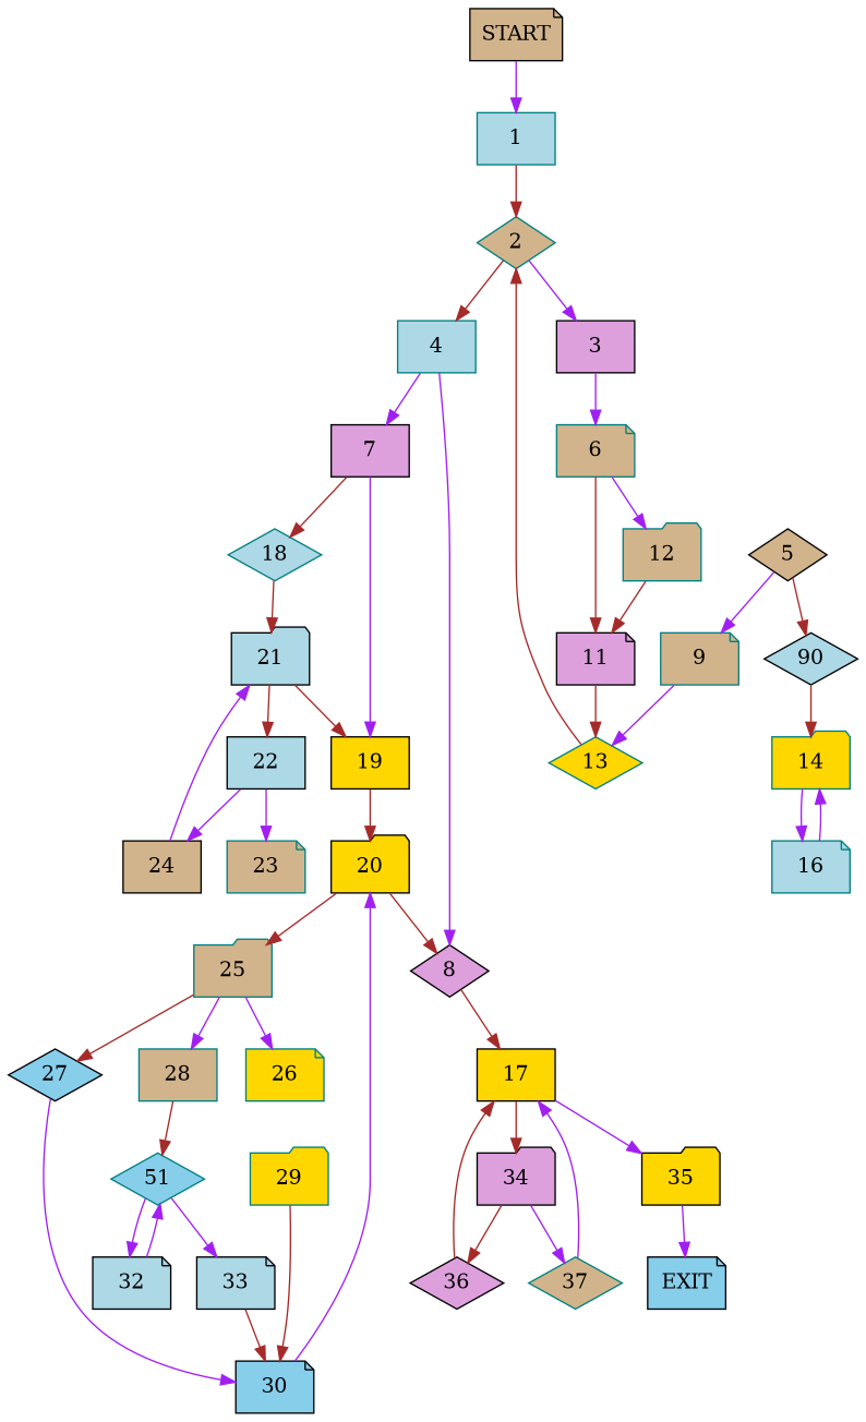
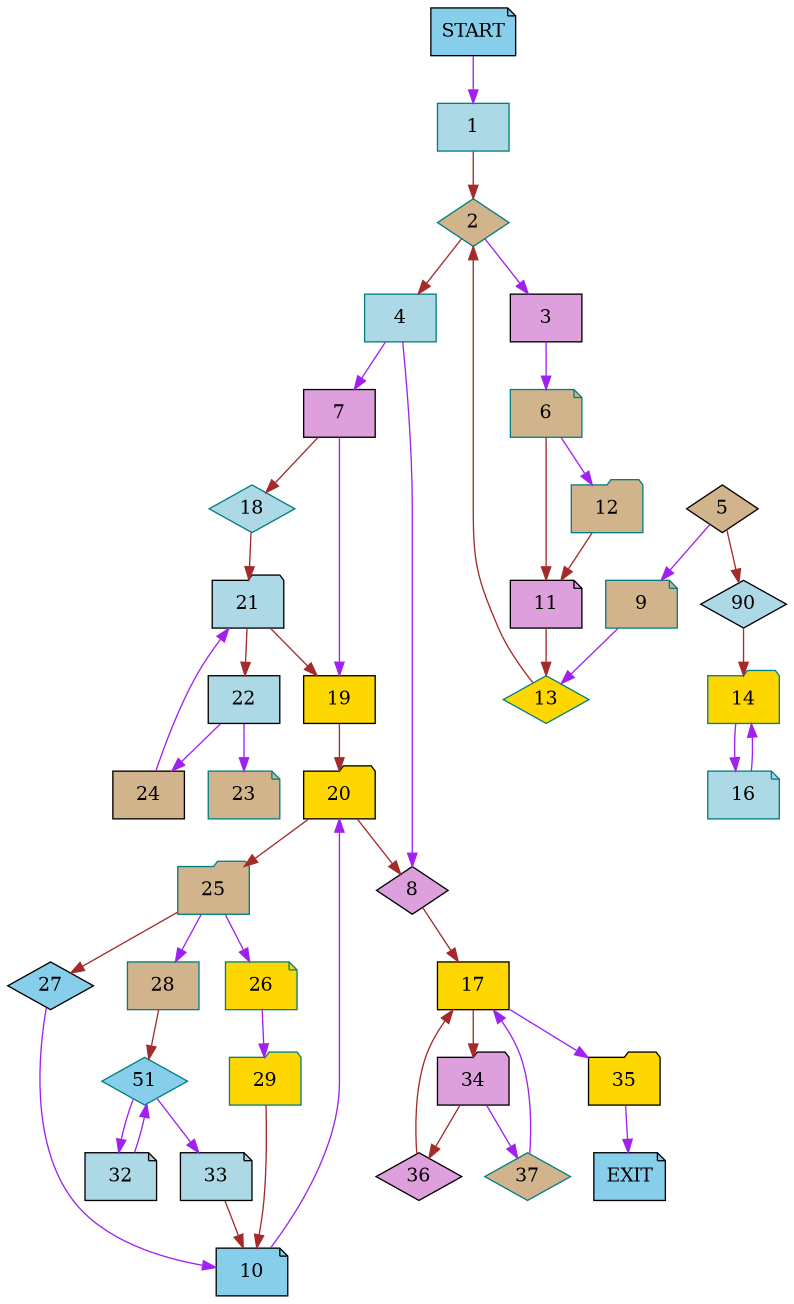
  digraph {
    node [color=black fillcolor=tan shape=note style=filled]
    edge [color=purple]
-   n1 [label=START]
+   n1 [fillcolor=skyblue label=START]
    1 [color=teal fillcolor=lightblue shape=box]
    2 [color=teal shape=diamond]
    n4 [fillcolor=skyblue label=EXIT]
    3 [fillcolor=plum shape=box]
    4 [color=teal fillcolor=lightblue shape=box]
    6 [color=teal]
    7 [fillcolor=plum shape=box]
    8 [fillcolor=plum shape=diamond]
    5 [shape=diamond]
    9 [color=teal]
    n12 [fillcolor=lightblue label=90 shape=diamond]
    11 [fillcolor=plum]
    12 [color=teal shape=folder]
    18 [color=teal fillcolor=lightblue shape=diamond]
    19 [fillcolor=gold shape=box]
    17 [fillcolor=gold shape=box]
    13 [color=teal fillcolor=gold shape=diamond]
    14 [color=teal fillcolor=gold shape=folder]
    21 [fillcolor=lightblue shape=folder]
    20 [fillcolor=gold shape=folder]
    34 [fillcolor=plum shape=folder]
    35 [fillcolor=gold shape=folder]
    16 [color=teal fillcolor=lightblue]
    36 [fillcolor=plum shape=diamond]
    37 [color=teal shape=diamond]
    22 [fillcolor=lightblue shape=box]
    25 [color=teal shape=folder]
    26 [color=teal fillcolor=gold]
    27 [fillcolor=skyblue shape=diamond]
    28 [color=teal shape=box]
    23 [color=teal]
    24 [shape=box]
    29 [color=teal fillcolor=gold shape=folder]
-   30 [fillcolor=skyblue]
+   30 [fillcolor=skyblue label=10]
    n36 [color=teal fillcolor=skyblue label=51 shape=diamond]
    32 [fillcolor=lightblue]
    33 [fillcolor=lightblue]
    n1 -> 1
    1 -> 2 [color=brown]
    2 -> 3
    2 -> 4 [color=brown]
    3 -> 6
    4 -> 7
    4 -> 8
    6 -> 11 [color=brown]
    6 -> 12
    7 -> 18 [color=brown]
    7 -> 19
    8 -> 17 [color=brown]
    5 -> 9
    5 -> n12 [color=brown]
    9 -> 13
    n12 -> 14 [color=brown]
    11 -> 13 [color=brown]
    12 -> 11 [color=brown]
    18 -> 21 [color=brown]
    19 -> 20 [color=brown]
    17 -> 34 [color=brown]
    17 -> 35
    13 -> 2 [color=brown]
    14 -> 16
    21 -> 19 [color=brown]
    21 -> 22 [color=brown]
    20 -> 8 [color=brown]
    20 -> 25 [color=brown]
    34 -> 36 [color=brown]
    34 -> 37
    35 -> n4
    16 -> 14
    36 -> 17 [color=brown]
    37 -> 17
    22 -> 23
    22 -> 24
    25 -> 26
    25 -> 27 [color=brown]
    25 -> 28
+   26 -> 29
    27 -> 30
    28 -> n36 [color=brown]
    24 -> 21
    29 -> 30 [color=brown]
    30 -> 20
    n36 -> 32
    n36 -> 33
    32 -> n36
    33 -> 30 [color=brown]
  }
